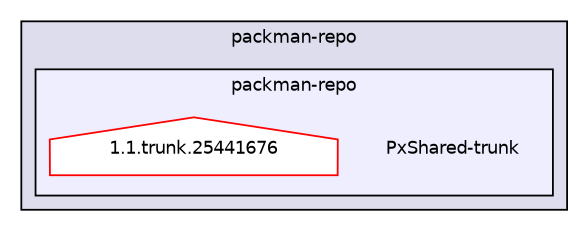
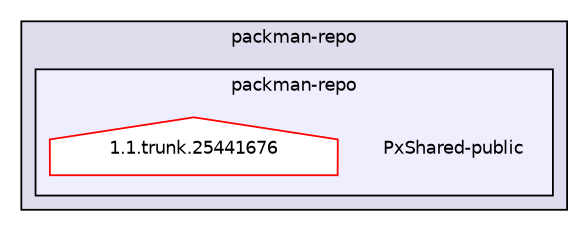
  digraph {
    compound=true
    node [fontname=Helvetica fontsize=10]
-   n1 [label="PxShared-trunk" shape=plaintext]
+   n1 [label="PxShared-public" shape=plaintext]
    n2 [color=red fillcolor=white label="1.1.trunk.25441676" shape=house style=filled]
    subgraph cluster_1 {
      bgcolor="#ddddee"
      fontname=Helvetica
      fontsize=10
      label="packman-repo"
      pencolor=black
      subgraph cluster_2 {
        bgcolor="#eeeeff"
        fontname=Helvetica
        fontsize=10
        pencolor=black
        n1
        n2
      }
    }
  }
